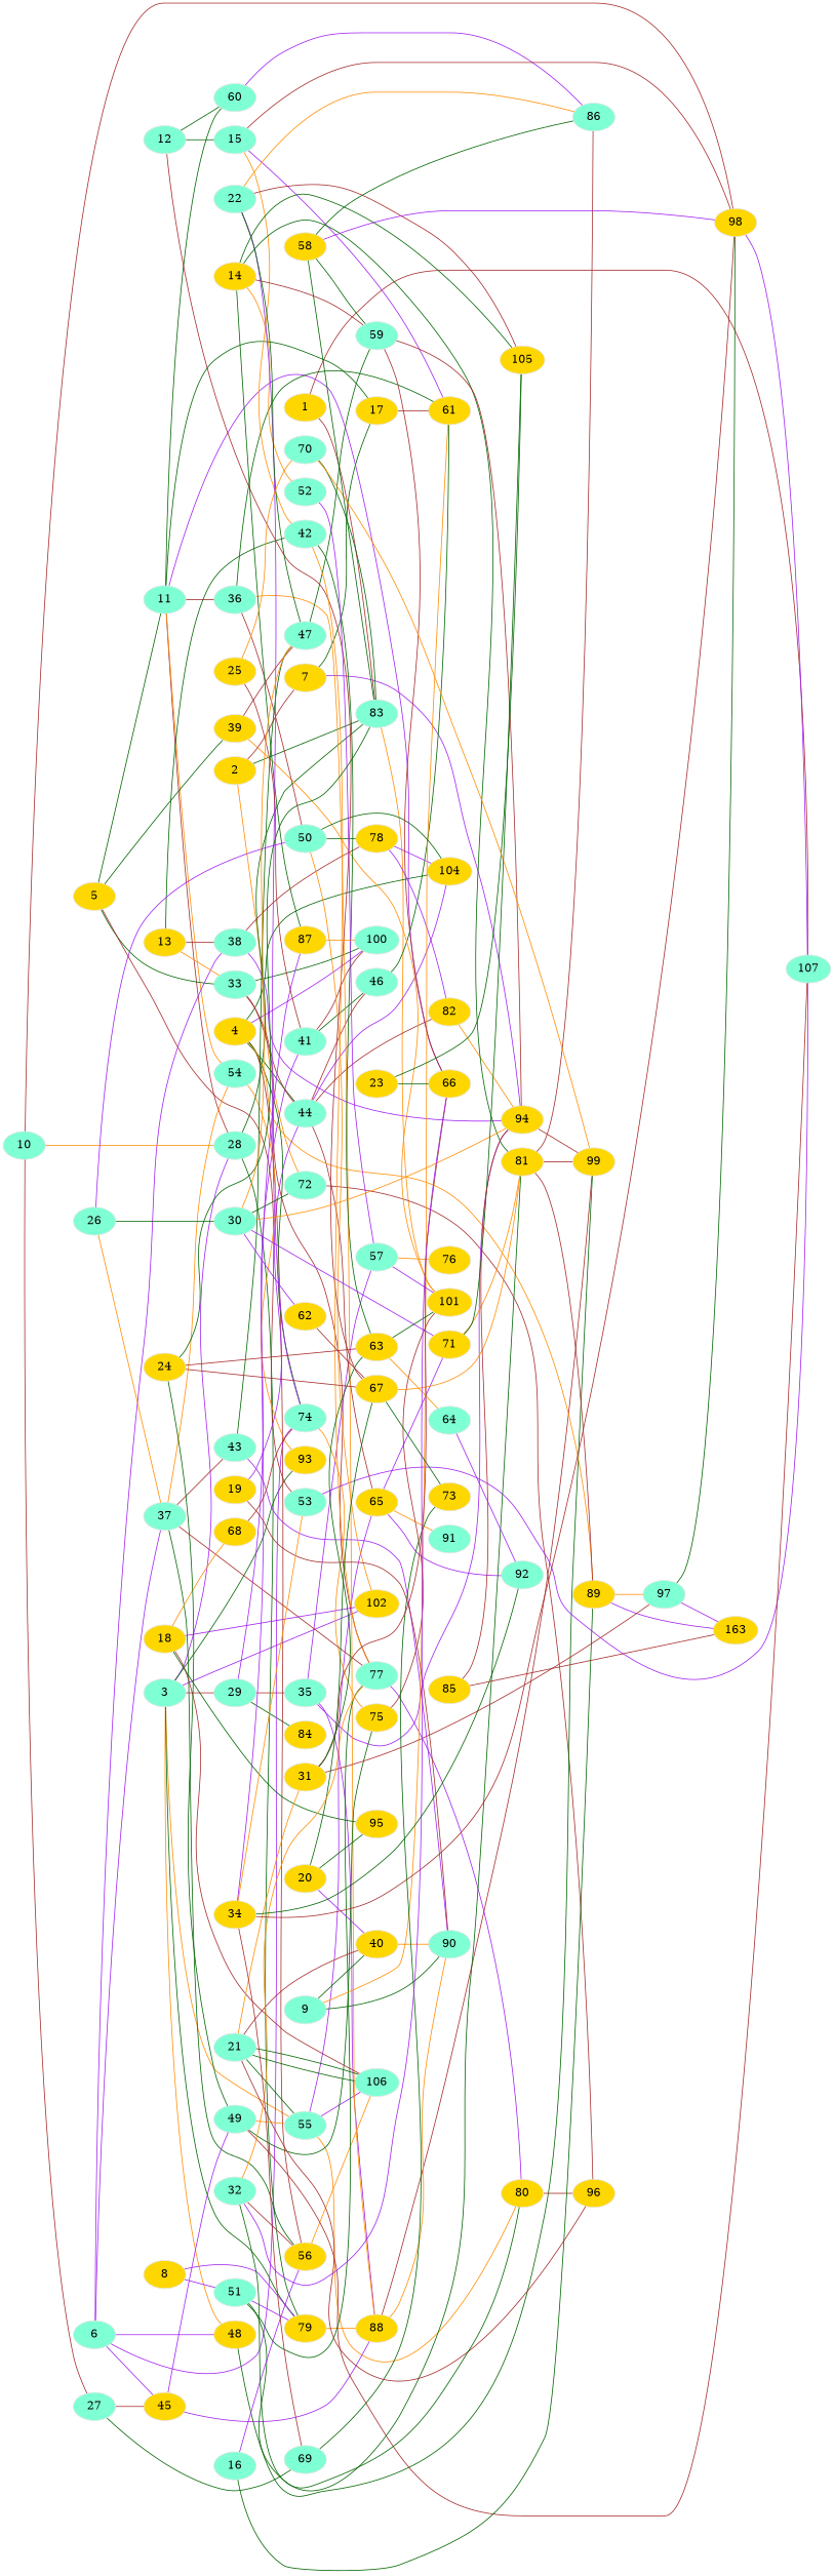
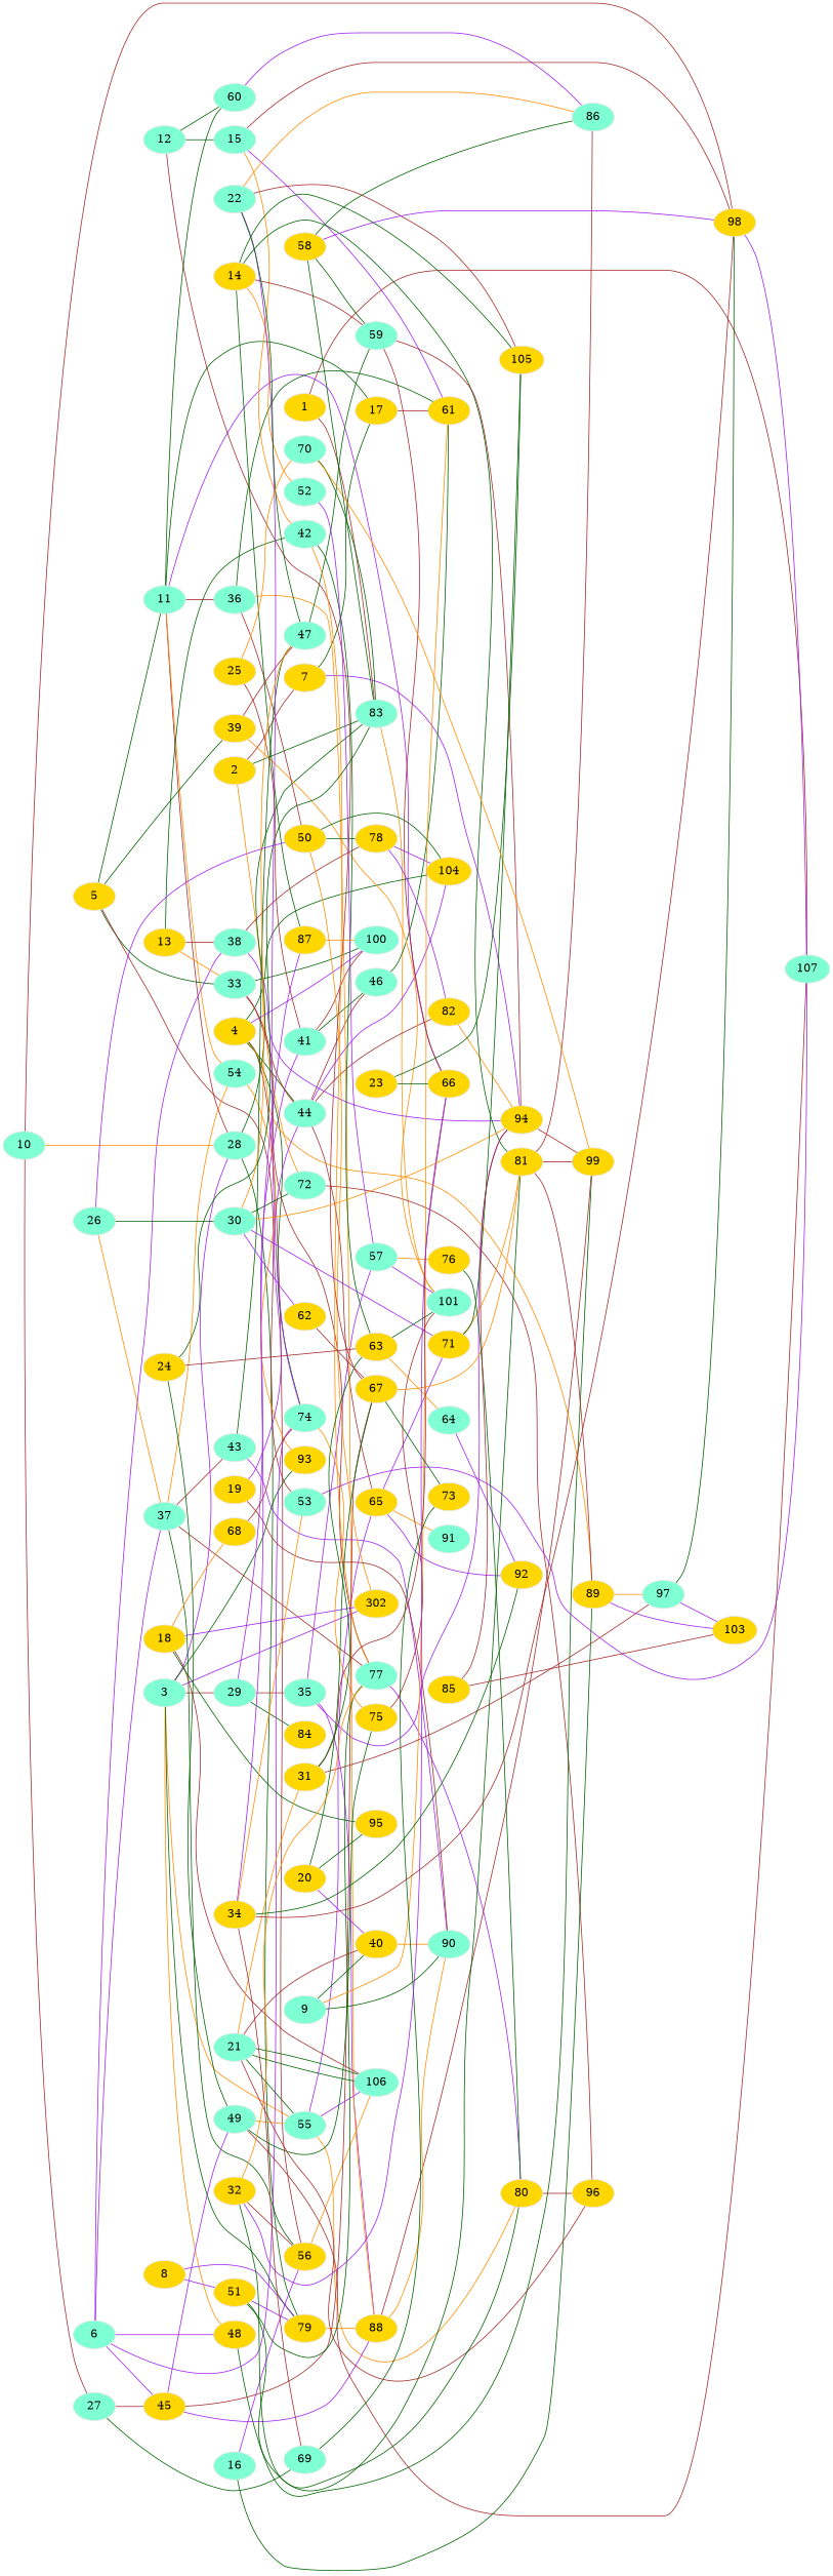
  graph {
    rankdir=LR
    node [color=gray90 fillcolor=gold style=filled]
    edge [color=darkgreen]
    83 [fillcolor=aquamarine]
    1
    107 [fillcolor=aquamarine]
-   101
+   101 [fillcolor=aquamarine]
    2
    7
    72 [fillcolor=aquamarine]
    17
    94
    96
    3 [fillcolor=aquamarine]
    28 [fillcolor=aquamarine]
    29 [fillcolor=aquamarine]
    48
    55 [fillcolor=aquamarine]
    79
    93
-   102
+   102 [label=302]
    41 [fillcolor=aquamarine]
    35 [fillcolor=aquamarine]
    84
    99
    106 [fillcolor=aquamarine]
    80
    65
    88
    44 [fillcolor=aquamarine]
    4
    56
    74 [fillcolor=aquamarine]
    89
    100 [fillcolor=aquamarine]
    104
    46 [fillcolor=aquamarine]
    82
    75
    97 [fillcolor=aquamarine]
-   103 [label=163]
+   103
    11 [fillcolor=aquamarine]
    5
    33 [fillcolor=aquamarine]
    39
    53 [fillcolor=aquamarine]
    36 [fillcolor=aquamarine]
    54 [fillcolor=aquamarine]
    60 [fillcolor=aquamarine]
    66
    77 [fillcolor=aquamarine]
    47 [fillcolor=aquamarine]
    6 [fillcolor=aquamarine]
    37 [fillcolor=aquamarine]
    38 [fillcolor=aquamarine]
    45
    43 [fillcolor=aquamarine]
    78
    49 [fillcolor=aquamarine]
    61
    8
-   51 [fillcolor=aquamarine]
+   51
    81
    9 [fillcolor=aquamarine]
    40
    90 [fillcolor=aquamarine]
    10 [fillcolor=aquamarine]
    27 [fillcolor=aquamarine]
    98
    69 [fillcolor=aquamarine]
-   50 [fillcolor=aquamarine]
+   50
    86 [fillcolor=aquamarine]
    12 [fillcolor=aquamarine]
    15 [fillcolor=aquamarine]
    67
    42 [fillcolor=aquamarine]
    73
    13
    63
    52 [fillcolor=aquamarine]
    14
    59 [fillcolor=aquamarine]
    87
    105
    57 [fillcolor=aquamarine]
    16 [fillcolor=aquamarine]
    18
    68
    95
    19
    20
    21 [fillcolor=aquamarine]
    31
    22 [fillcolor=aquamarine]
    23
    24
    64 [fillcolor=aquamarine]
    25
    70 [fillcolor=aquamarine]
    26 [fillcolor=aquamarine]
    30 [fillcolor=aquamarine]
    62
    71
-   32 [fillcolor=aquamarine]
+   32
    34
-   92 [fillcolor=aquamarine]
+   92
    76
    91 [fillcolor=aquamarine]
    58
    85
    83 -- 101 [color=darkorange]
    1 -- 83 [color=brown]
    1 -- 107 [color=brown]
    2 -- 83
    2 -- 7 [color=brown]
    2 -- 72 [color=darkorange]
    7 -- 17
    7 -- 94 [color=purple]
    72 -- 96 [color=brown]
    17 -- 61 [color=brown]
    94 -- 99 [color=brown]
    3 -- 28 [color=purple]
    3 -- 29 [color=brown]
    3 -- 48 [color=darkorange]
    3 -- 55 [color=darkorange]
    3 -- 79
    3 -- 93
    3 -- 102 [color=purple]
    28 -- 83
    28 -- 79
    29 -- 41 [color=purple]
    29 -- 35 [color=brown]
    29 -- 84
    48 -- 99
    55 -- 106 [color=purple]
    55 -- 80 [color=darkorange]
    55 -- 65 [color=purple]
    79 -- 88 [color=darkorange]
    41 -- 100 [color=brown]
    41 -- 46
    35 -- 94 [color=purple]
    35 -- 88 [color=purple]
    35 -- 57 [color=purple]
    80 -- 96 [color=brown]
    65 -- 71 [color=purple]
    65 -- 92 [color=purple]
    65 -- 91 [color=darkorange]
    88 -- 99 [color=brown]
    88 -- 90 [color=darkorange]
    44 -- 65 [color=brown]
    44 -- 104 [color=purple]
    44 -- 46 [color=brown]
    44 -- 82 [color=brown]
    4 -- 44
    4 -- 56 [color=brown]
    4 -- 74
    4 -- 89 [color=darkorange]
    4 -- 100 [color=purple]
    4 -- 104
    56 -- 106 [color=darkorange]
    74 -- 75 [color=darkorange]
    89 -- 97 [color=darkorange]
    89 -- 103 [color=purple]
    46 -- 61
    82 -- 94 [color=darkorange]
    75 -- 101 [color=brown]
    97 -- 103 [color=purple]
    97 -- 98
    11 -- 17
    11 -- 28 [color=brown]
    11 -- 36 [color=brown]
    11 -- 54 [color=darkorange]
    11 -- 60
    11 -- 66 [color=purple]
    5 -- 11
    5 -- 33
    5 -- 39
    5 -- 53 [color=brown]
    33 -- 44 [color=brown]
    33 -- 100
    33 -- 77 [color=brown]
    39 -- 101 [color=darkorange]
    39 -- 47 [color=brown]
    53 -- 107 [color=purple]
    36 -- 88 [color=darkorange]
    36 -- 61
    36 -- 50 [color=brown]
    54 -- 93 [color=darkorange]
    60 -- 86 [color=purple]
    77 -- 80 [color=purple]
    47 -- 59
    6 -- 48 [color=purple]
    6 -- 74 [color=purple]
    6 -- 37 [color=purple]
    6 -- 38 [color=purple]
    6 -- 45 [color=purple]
    37 -- 56
    37 -- 54 [color=darkorange]
    37 -- 77 [color=brown]
    37 -- 43 [color=brown]
    38 -- 94 [color=purple]
    38 -- 78 [color=brown]
    45 -- 88 [color=purple]
    45 -- 49 [color=purple]
    43 -- 47
    43 -- 90 [color=purple]
    78 -- 104 [color=purple]
    78 -- 82 [color=purple]
    49 -- 107 [color=brown]
    49 -- 55 [color=darkorange]
    49 -- 75
    8 -- 79 [color=purple]
    8 -- 51 [color=purple]
    51 -- 79 [color=purple]
    51 -- 77
    51 -- 81
    81 -- 99 [color=brown]
    81 -- 89 [color=brown]
    81 -- 86 [color=brown]
    9 -- 61 [color=darkorange]
    9 -- 40
    9 -- 90
    40 -- 90 [color=darkorange]
    10 -- 28 [color=darkorange]
    10 -- 27 [color=brown]
    10 -- 98 [color=brown]
    27 -- 45 [color=brown]
    27 -- 69
    98 -- 107 [color=purple]
    69 -- 73
    50 -- 102 [color=darkorange]
    50 -- 104
    50 -- 78
    12 -- 60
    12 -- 15
    12 -- 67 [color=brown]
    15 -- 61 [color=purple]
    15 -- 98 [color=brown]
    15 -- 42 [color=darkorange]
    67 -- 81 [color=darkorange]
    67 -- 73
    42 -- 77 [color=darkorange]
    42 -- 63
    13 -- 33 [color=darkorange]
    13 -- 38 [color=brown]
    13 -- 42
    63 -- 101
    63 -- 64 [color=darkorange]
    52 -- 57 [color=purple]
    14 -- 81
    14 -- 52 [color=darkorange]
    14 -- 59 [color=brown]
    14 -- 87
    14 -- 105
    59 -- 94 [color=brown]
    59 -- 66 [color=brown]
    87 -- 100 [color=darkorange]
    57 -- 101 [color=purple]
    57 -- 76 [color=darkorange]
    16 -- 56 [color=purple]
    16 -- 89
    18 -- 102 [color=purple]
    18 -- 106 [color=brown]
    18 -- 68 [color=darkorange]
    18 -- 95
    68 -- 74 [color=brown]
    19 -- 44 [color=purple]
    19 -- 90 [color=brown]
    20 -- 40 [color=purple]
    20 -- 67
    20 -- 95
    21 -- 96 [color=brown]
    21 -- 55
    21 -- 106
    21 -- 106
    21 -- 40 [color=brown]
    21 -- 31 [color=darkorange]
    31 -- 97 [color=brown]
    31 -- 66 [color=brown]
    31 -- 63
    22 -- 74 [color=purple]
    22 -- 47
    22 -- 86 [color=darkorange]
    22 -- 105 [color=brown]
    23 -- 66
    23 -- 105
    24 -- 83
    24 -- 49
-   24 -- 67 [color=brown]
+   45 -- 67 [color=brown]
    24 -- 63 [color=brown]
    64 -- 92 [color=purple]
    25 -- 41 [color=brown]
    25 -- 70 [color=darkorange]
    70 -- 83
    70 -- 99 [color=darkorange]
    26 -- 37 [color=darkorange]
    26 -- 50 [color=purple]
    26 -- 30
    30 -- 72
    30 -- 94 [color=darkorange]
    30 -- 47 [color=darkorange]
    30 -- 62 [color=purple]
    30 -- 71 [color=purple]
    62 -- 67 [color=brown]
    71 -- 81 [color=darkorange]
    71 -- 105
    32 -- 80
    32 -- 56 [color=brown]
    32 -- 66 [color=purple]
    32 -- 77 [color=darkorange]
    34 -- 53 [color=darkorange]
    34 -- 98 [color=brown]
    34 -- 69 [color=brown]
    34 -- 87 [color=purple]
    34 -- 92
+   76 -- 80
    58 -- 83
    58 -- 98 [color=purple]
    58 -- 86
    58 -- 59
    85 -- 94 [color=brown]
    85 -- 103 [color=brown]
  }
